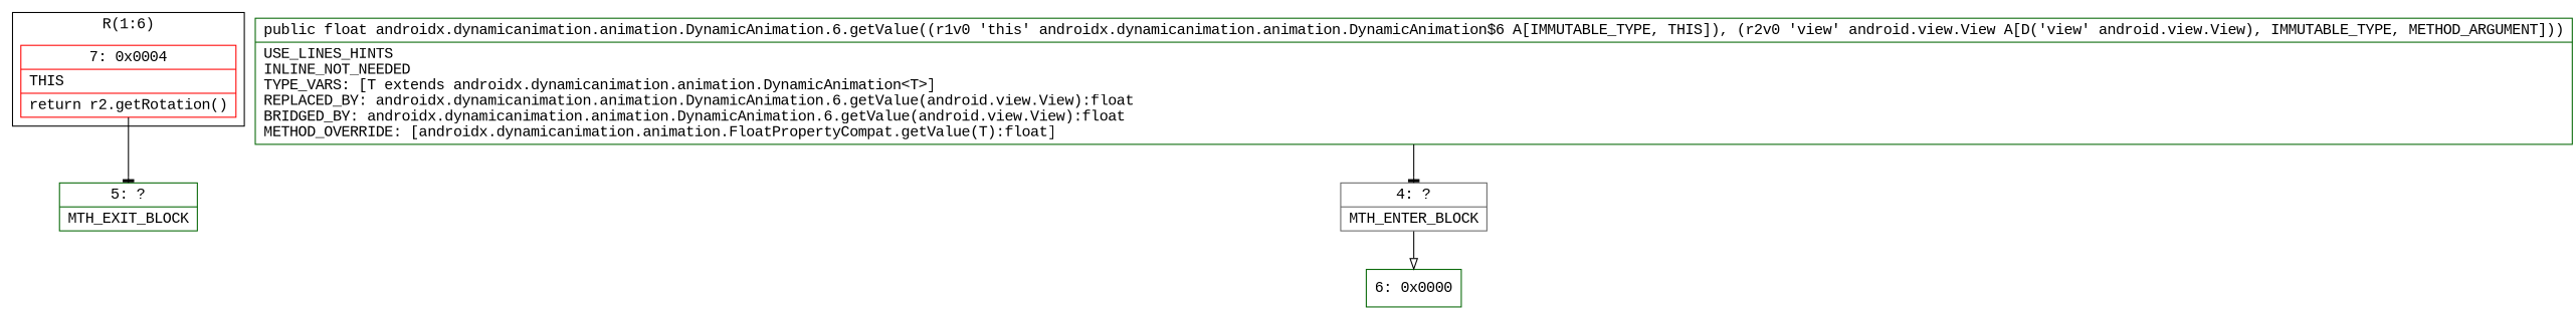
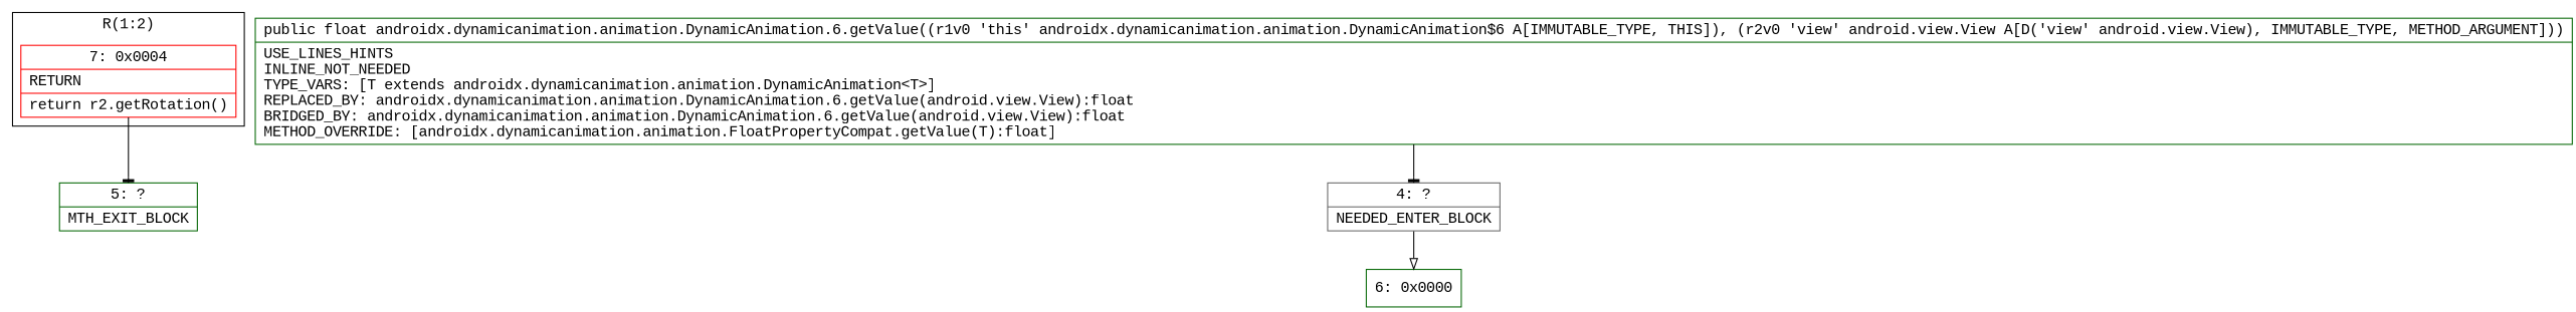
  digraph {
    fontname="Liberation Mono"
    node [color=darkgreen fontname="Liberation Mono" shape=record]
    edge [arrowhead=tee fontname="Liberation Mono"]
-   n1 [color=red label="{7\:\ 0x0004|THIS\l|return r2.getRotation()\l}"]
+   n1 [color=red label="{7\:\ 0x0004|RETURN\l|return r2.getRotation()\l}"]
    n2 [label="{5\:\ ?|MTH_EXIT_BLOCK\l}"]
-   n3 [color=gray40 label="{4\:\ ?|MTH_ENTER_BLOCK\l}"]
+   n3 [color=gray40 label="{4\:\ ?|NEEDED_ENTER_BLOCK\l}"]
    n4 [label="{6\:\ 0x0000}"]
    n5 [label="{public float androidx.dynamicanimation.animation.DynamicAnimation.6.getValue((r1v0 'this' androidx.dynamicanimation.animation.DynamicAnimation$6 A[IMMUTABLE_TYPE, THIS]), (r2v0 'view' android.view.View A[D('view' android.view.View), IMMUTABLE_TYPE, METHOD_ARGUMENT]))  | USE_LINES_HINTS\lINLINE_NOT_NEEDED\lTYPE_VARS: [T extends androidx.dynamicanimation.animation.DynamicAnimation\<T\>]\lREPLACED_BY: androidx.dynamicanimation.animation.DynamicAnimation.6.getValue(android.view.View):float\lBRIDGED_BY: androidx.dynamicanimation.animation.DynamicAnimation.6.getValue(android.view.View):float\lMETHOD_OVERRIDE: [androidx.dynamicanimation.animation.FloatPropertyCompat.getValue(T):float]\l}"]
    subgraph cluster_1 {
-     label="R(1:6)"
+     label="R(1:2)"
      n1
    }
    n1 -> n2
    n3 -> n4 [arrowhead=onormal]
    n5 -> n3
  }
